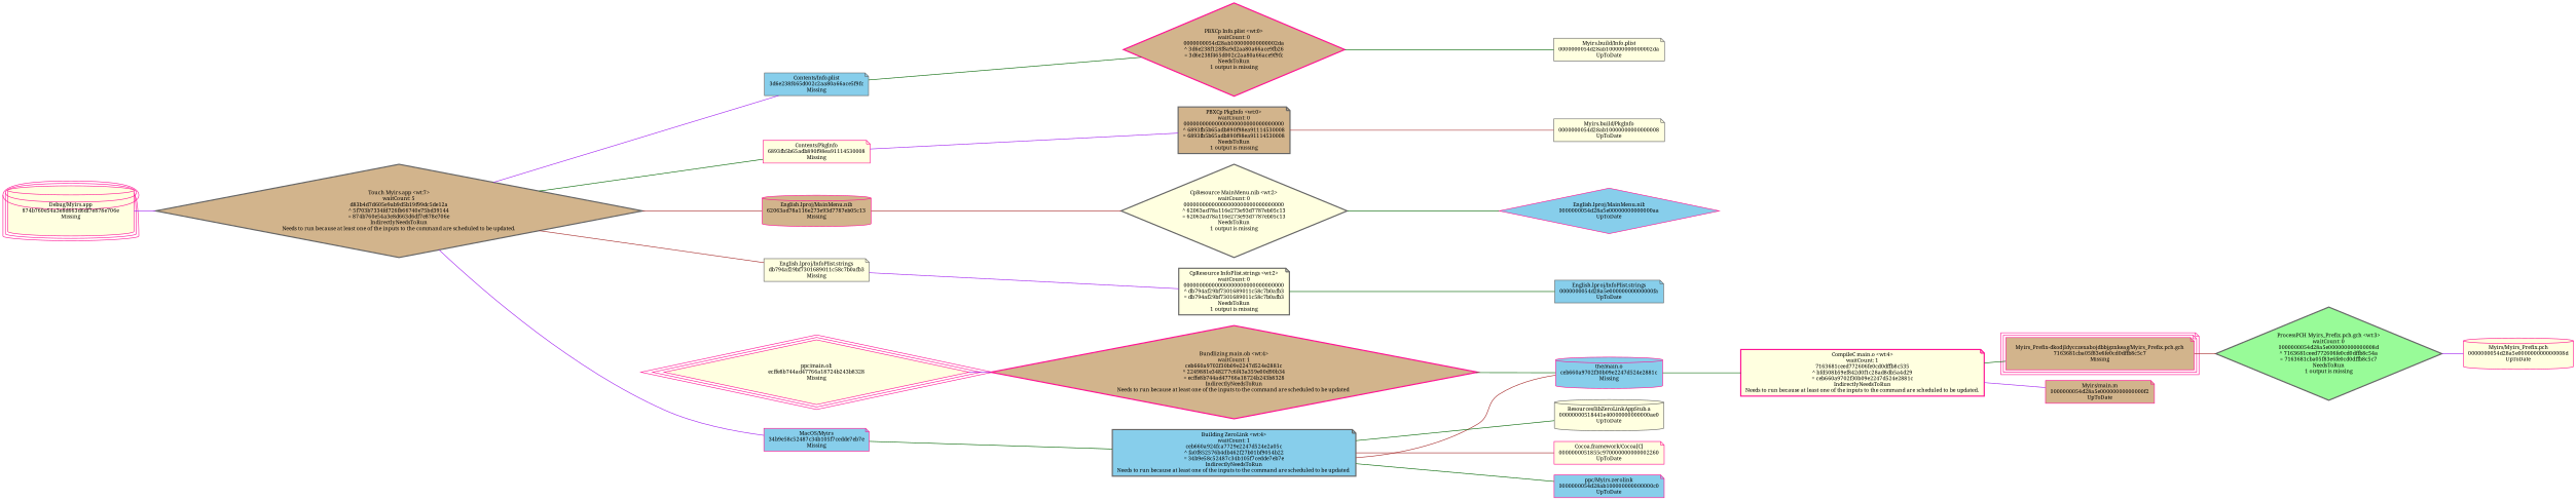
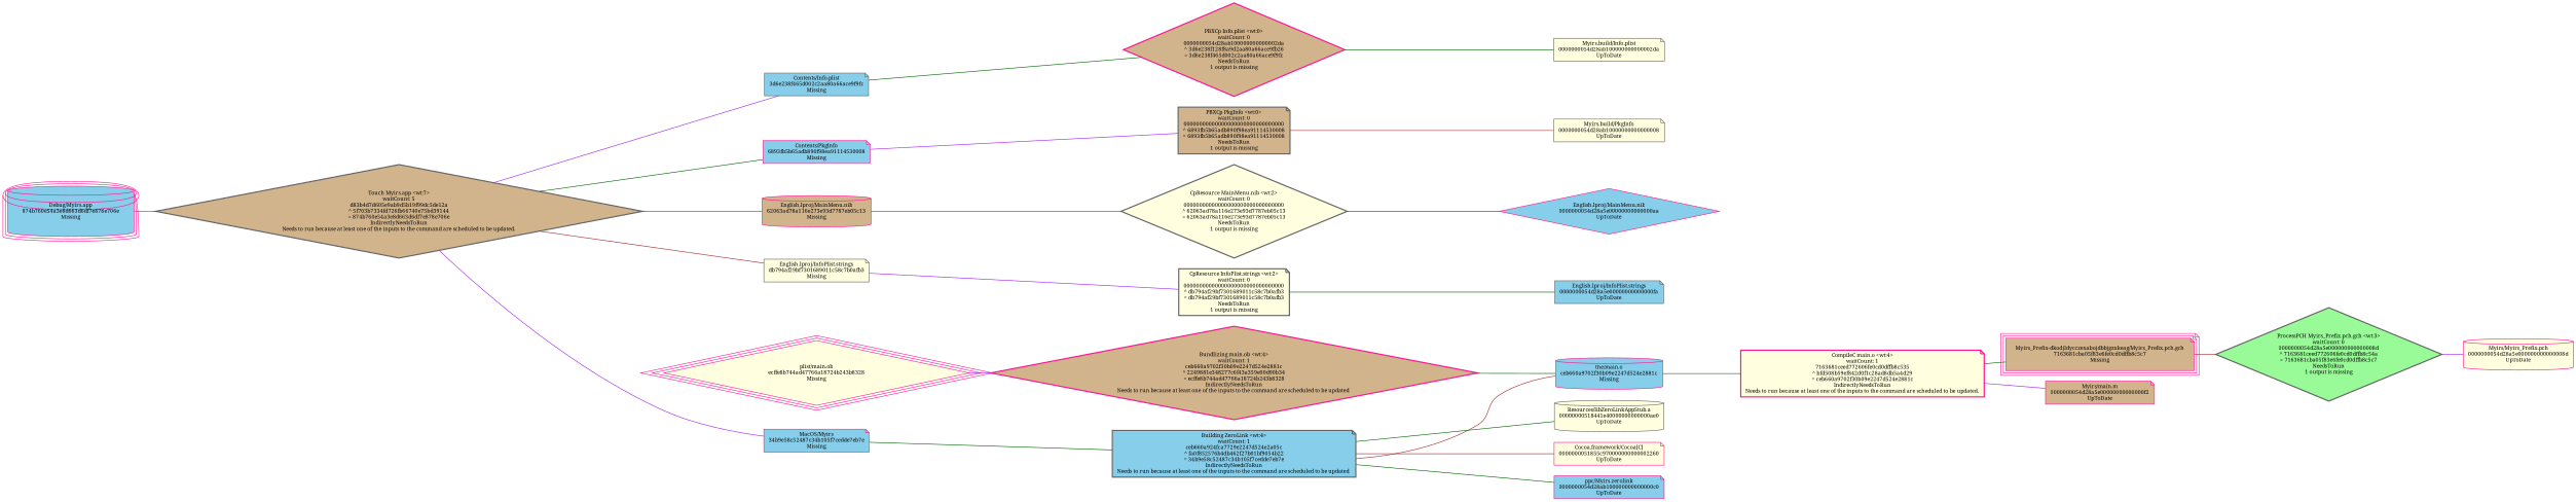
  digraph {
    concentrate=false
    fontname="Noto Serif"
    rankdir=LR
    node [color=deeppink fillcolor=lightyellow fontname="Noto Serif" fontsize=9 shape=note style=filled]
    edge [arrowhead=none arrowtail=normal color=darkgreen fontname="Noto Serif" style=solid]
-   n1 [label="Debug/Myirs.app\n874b760e54a3e8d663d6df7e878e706e\nMissing" peripheries=3 shape=cylinder]
+   n1 [fillcolor=skyblue label="Debug/Myirs.app\n874b760e54a3e8d663d6df7e878e706e\nMissing" peripheries=3 shape=cylinder]
    n2 [color=gray40 fillcolor=tan label="Touch Myirs.app <wt:7>\nwaitCount: 5\nd83b4d7d605e9ab9d5b19f99dc5de12a\n^ 5f703b7334fd726fb66740e75bd39144\n= 874b760e54a3e8d663d6df7e878e706e\nIndirectlyNeedsToRun\nNeeds to run because at least one of the inputs to the command are scheduled to be updated." shape=diamond style="filled,bold"]
-   n3 [color=gray40 fillcolor=skyblue label="Contents/Info.plist\n3d6e238f465d002c2aa80a66ace5f9fc\nMissing"]
-   n4 [label="Contents/PkgInfo\n6893fb5b65adb890f98ea91114530008\nMissing"]
+   n3 [color=gray40 fillcolor=skyblue label="Contents/Info.plist\n3d6e238f465d002c2aa80a66ace9f9fc\nMissing"]
+   n4 [fillcolor=skyblue label="Contents/PkgInfo\n6893fb5b65adb890f98ea91114530008\nMissing"]
    n5 [fillcolor=tan label="English.lproj/MainMenu.nib\n62063ad78a116e273e93d7787eb05c13\nMissing" shape=cylinder]
    n6 [color=gray40 label="English.lproj/InfoPlist.strings\ndb794af29bf7301689011c58c7b0afb3\nMissing"]
    n7 [fillcolor=skyblue label="MacOS/Myirs\n34b9e58c52487c34b105f7cedde7eb7e\nMissing"]
    n8 [fillcolor=tan label="PBXCp Info.plist <wt:0>\nwaitCount: 0\n0000000054d28ab100000000000002da\n^ 3d6e238f128f8a9d2aa80a66ace9fb26\n= 3d6e238f465d002c2aa80a66ace9f9fc\nNeedsToRun\n1 output is missing" shape=diamond style="filled,bold"]
    n9 [color=gray40 label="Myirs.build/Info.plist\n0000000054d28ab100000000000002da\nUpToDate"]
    n10 [color=gray40 fillcolor=tan label="PBXCp PkgInfo <wt:0>\nwaitCount: 0\n00000000000000000000000000000000\n^ 6893fb5b65adb890f98ea91114530008\n= 6893fb5b65adb890f98ea91114530008\nNeedsToRun\n1 output is missing" style="filled,bold"]
    n11 [color=gray40 label="Myirs.build/PkgInfo\n0000000054d28ab10000000000000008\nUpToDate"]
    n12 [color=gray40 label="CpResource MainMenu.nib <wt:2>\nwaitCount: 0\n00000000000000000000000000000000\n^ 62063ad78a116e273e93d7787eb05c13\n= 62063ad78a116e273e93d7787eb05c13\nNeedsToRun\n1 output is missing" shape=diamond style="filled,bold"]
    n13 [fillcolor=skyblue label="English.lproj/MainMenu.nib\n0000000054d28a5e00000000000000aa\nUpToDate" shape=diamond]
    n14 [color=gray40 label="CpResource InfoPlist.strings <wt:2>\nwaitCount: 0\n00000000000000000000000000000000\n^ db794af29bf7301689011c58c7b0afb3\n= db794af29bf7301689011c58c7b0afb3\nNeedsToRun\n1 output is missing" style="filled,bold"]
    n15 [color=gray40 fillcolor=skyblue label="English.lproj/InfoPlist.strings\n0000000054d28a5e00000000000000fa\nUpToDate"]
    n16 [fillcolor=skyblue label="the/main.o\nceb660a9702f30b09e2247d524e2881c\nMissing" shape=cylinder]
    n17 [label="CompileC main.o <wt:4>\nwaitCount: 1\n7163681ceed772606fe0cd0dffb8c535\n^ bfd508b59ef842d0f1c28ad8db5a4d29\n= ceb660a9702f30b09e2247d524e2881c\nIndirectlyNeedsToRun\nNeeds to run because at least one of the inputs to the command are scheduled to be updated." style="filled,bold"]
    n18 [fillcolor=tan label="Myirs_Prefix-dkodjldycczexabojdbbjgzxkeag/Myirs_Prefix.pch.gch\n7163681cba05f83e6fe0cd0dffb8c5c7\nMissing" peripheries=3]
    n19 [fillcolor=tan label="Myirs/main.m\n0000000054d28a5e00000000000000f2\nUpToDate"]
    n20 [label="Myirs/Myirs_Prefix.pch\n0000000054d28a5e000000000000008d\nUpToDate" shape=cylinder]
    n21 [color=gray40 fillcolor=palegreen label="ProcessPCH Myirs_Prefix.pch.gch <wt:3>\nwaitCount: 0\n0000000054d28a5e000000000000008d\n^ 7163681ceed772606fe0cd0dffb8c54a\n= 7163681cba05f83e6fe0cd0dffb8c5c7\nNeedsToRun\n1 output is missing" shape=diamond style="filled,bold"]
    n22 [color=gray40 fillcolor=skyblue label="Building ZeroLink <wt:4>\nwaitCount: 1\nceb660a924fca7729e2247d524e2a05c\n^ fa0f852576b4db462f27b01bf9054b22\n= 34b9e58c52487c34b105f7cedde7eb7e\nIndirectlyNeedsToRun\nNeeds to run because at least one of the inputs to the command are scheduled to be updated." style="filled,bold"]
    n23 [color=gray40 label="Resources/libZeroLinkAppStub.a\n00000000518441e40000000000000ae0\nUpToDate" shape=cylinder]
    n24 [label="Cocoa.framework/Cocoa[C]\n0000000051855c970000000000002260\nUpToDate"]
    n25 [fillcolor=skyblue label="ppc/Myirs.zerolink\n0000000054d28ab100000000000000c0\nUpToDate"]
-   n26 [label="ppc/main.ob\necffe8b744ad47766a18724b243b8328\nMissing" peripheries=3 shape=diamond]
+   n26 [label="plist/main.ob\necffe8b744ad47766a18724b243b8328\nMissing" peripheries=3 shape=diamond]
    n27 [fillcolor=tan label="Bundlizing main.ob <wt:4>\nwaitCount: 1\nceb660a9702f30b09e2247d524e2881c\n^ 2249881e348277c6f43a359e00d90b34\n= ecffe8b744ad47766a18724b243b8328\nIndirectlyNeedsToRun\nNeeds to run because at least one of the inputs to the command are scheduled to be updated." shape=diamond style="filled,bold"]
    n1 -> n2 [color=purple]
    n2 -> n3 [color=purple]
    n2 -> n4
    n2 -> n5 [color=brown]
    n2 -> n6 [color=brown]
    n2 -> n7 [color=purple]
    n3 -> n8
    n4 -> n10 [color=purple]
    n5 -> n12 [color=brown]
    n6 -> n14 [color=purple]
    n7 -> n22
    n8 -> n9
    n10 -> n11 [color=brown]
    n12 -> n13
    n14 -> n15
    n16 -> n17
    n17 -> n18
    n17 -> n19 [color=purple]
    n18 -> n21 [color=brown]
    n21 -> n20 [color=purple]
    n22 -> n16 [color=brown]
    n22 -> n23
    n22 -> n24 [color=brown]
    n22 -> n25
    n26 -> n27 [color=purple]
    n27 -> n16
  }
